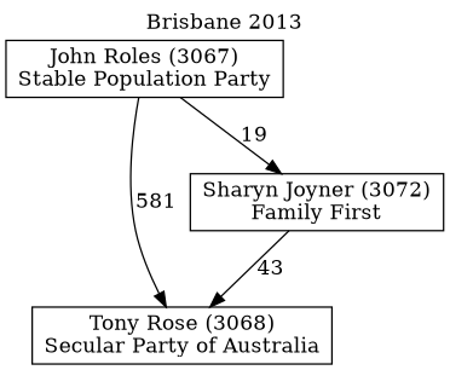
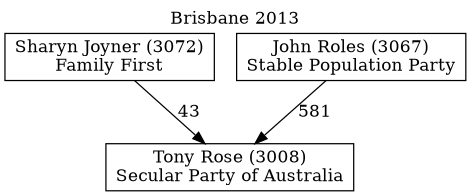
  digraph {
    fontname="DejaVu Serif"
    label="Brisbane 2013"
    labelloc=t
    mclimit=10
    node [fontname="DejaVu Serif" shape=box]
    edge [fontname="DejaVu Serif"]
-   n1 [label="Tony Rose (3068)\nSecular Party of Australia"]
+   n1 [label="Tony Rose (3008)\nSecular Party of Australia"]
    n2 [label="Sharyn Joyner (3072)\nFamily First"]
    n3 [label="John Roles (3067)\nStable Population Party"]
    n2 -> n1 [label=43]
    n3 -> n1 [label=581]
-   n3 -> n2 [label=19]
  }
